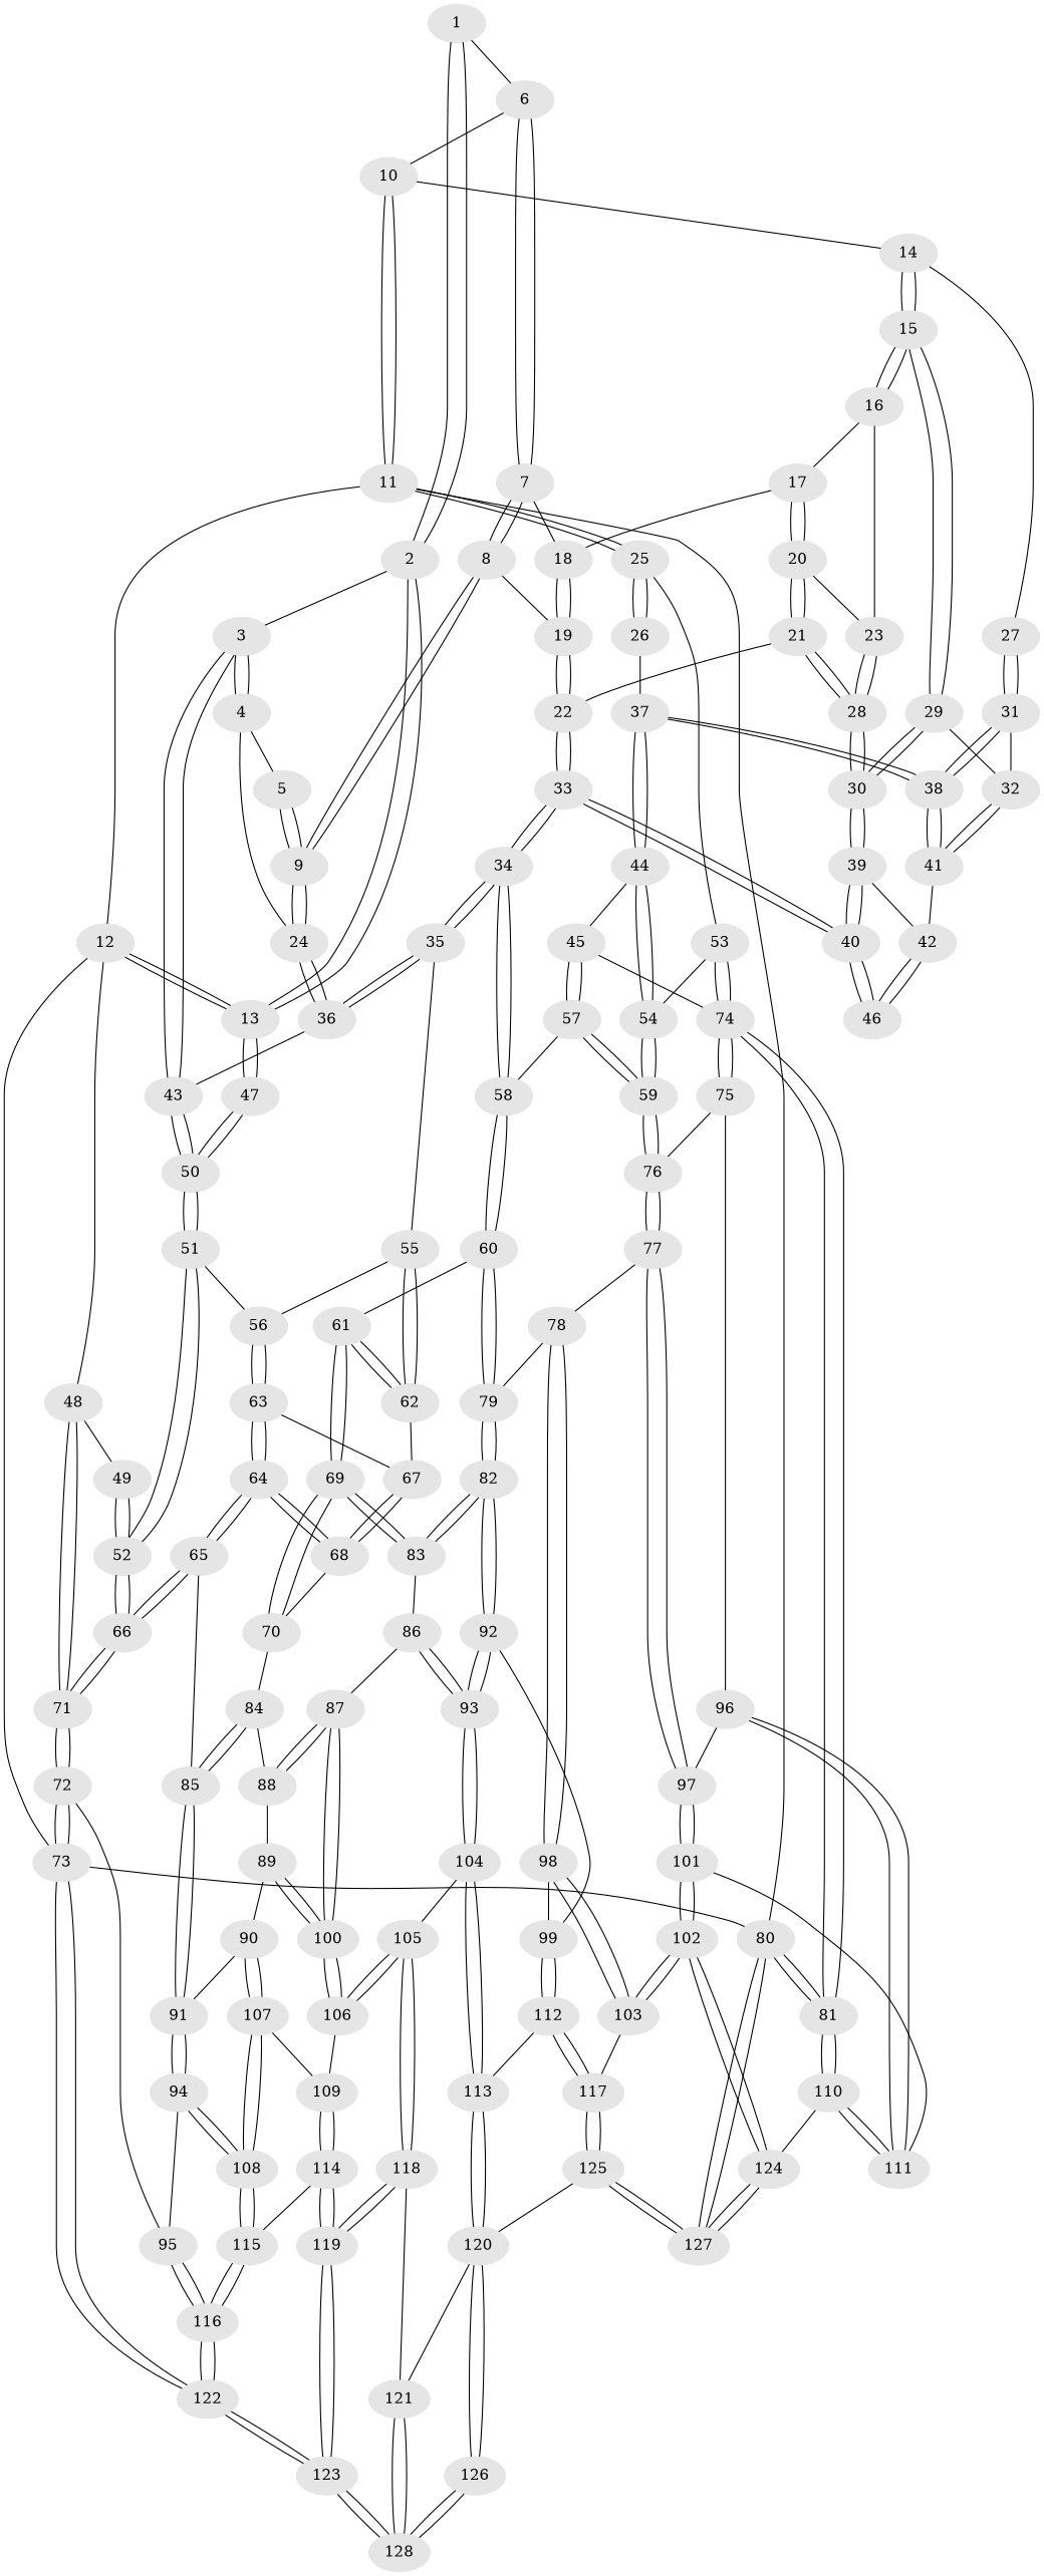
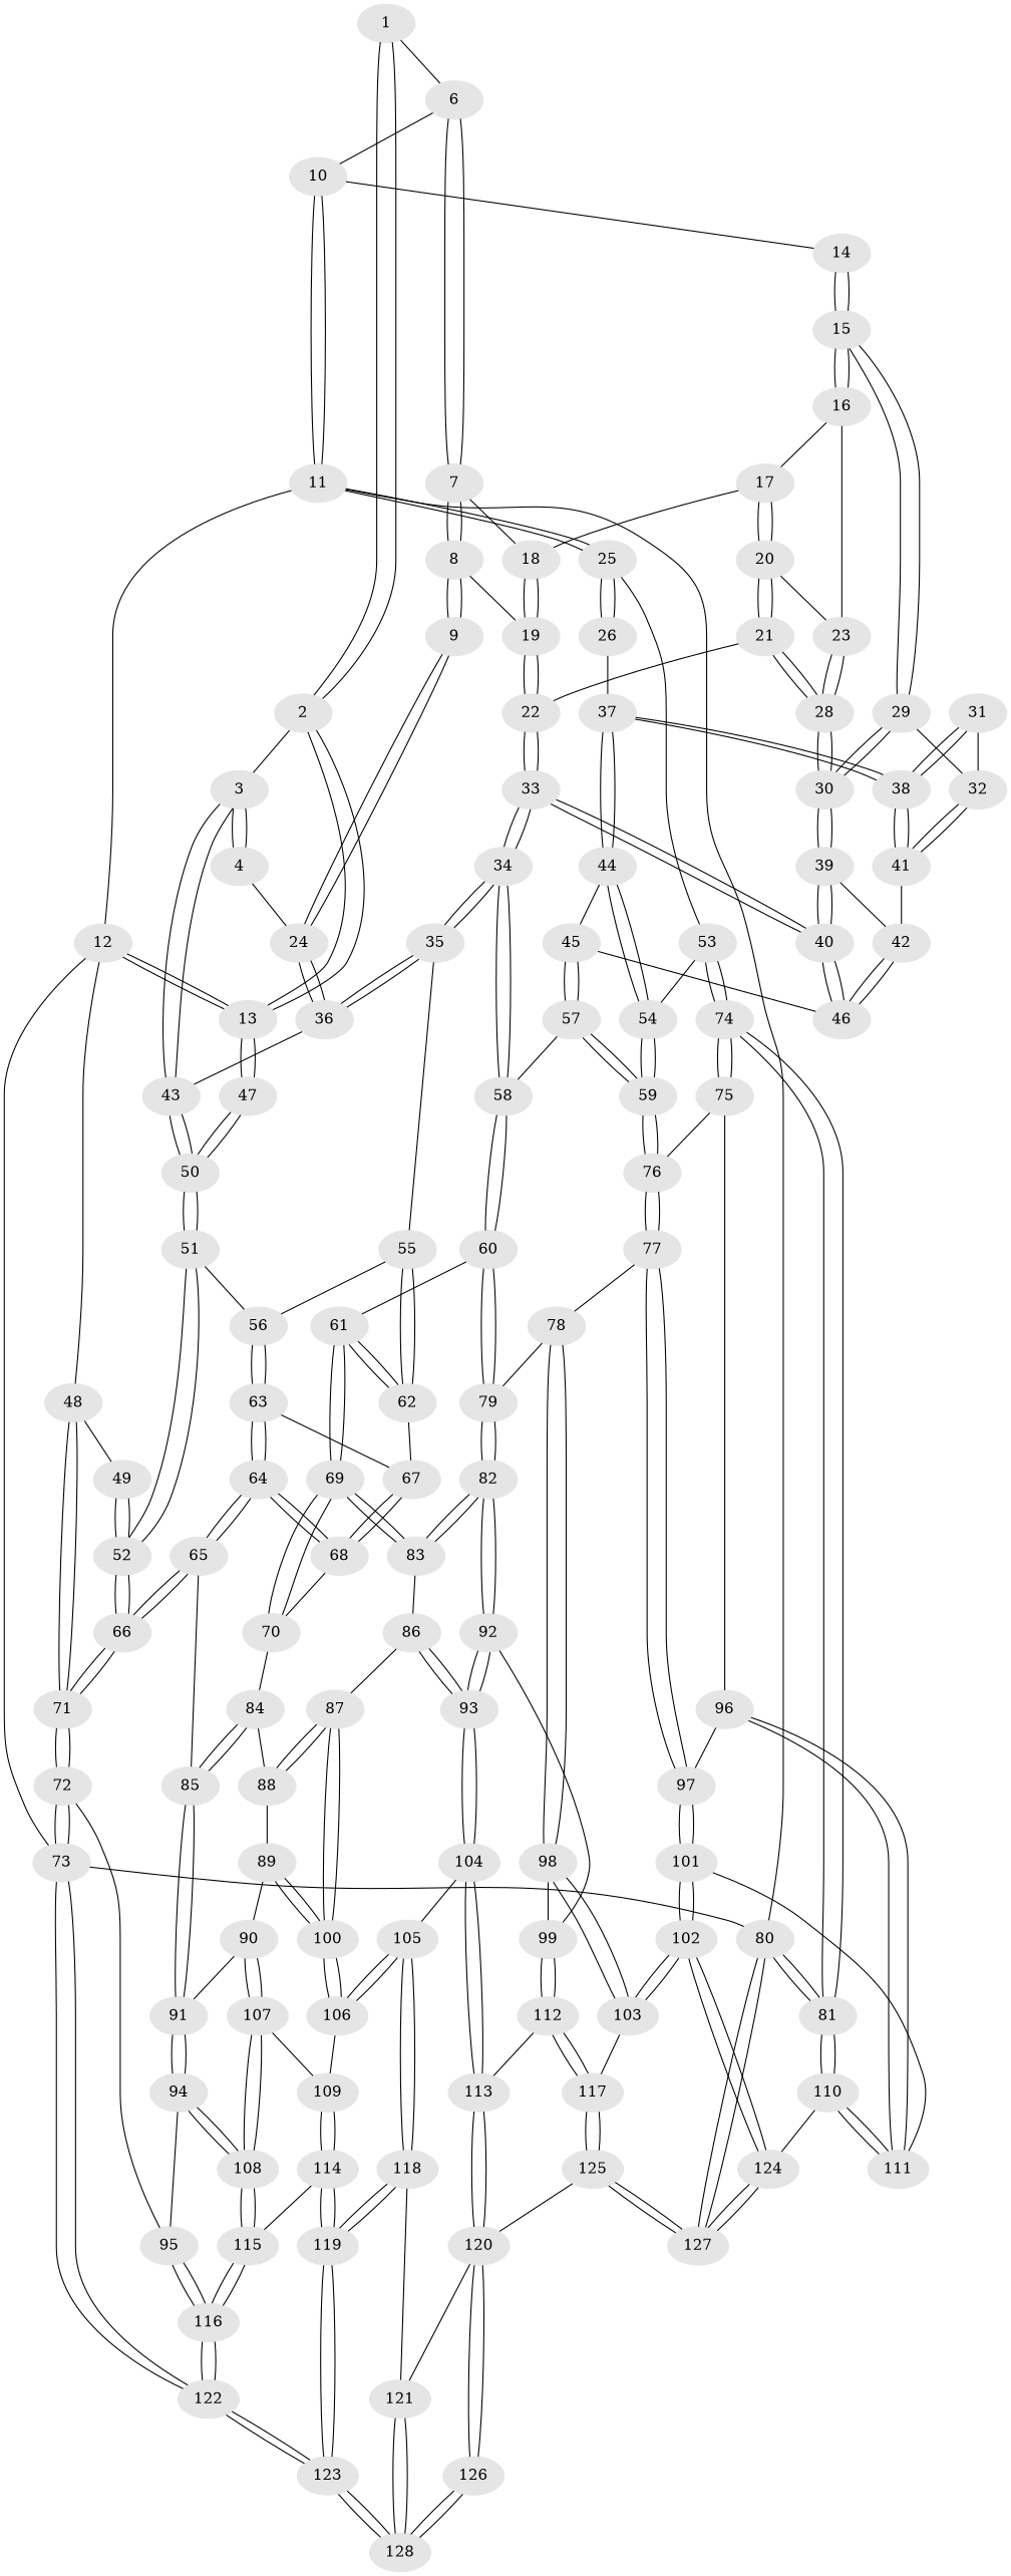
  graph {
    node [color=gray90 style=filled]
    1
    2
    6
    3
    13
    7
    10
    4
    43
    47
-   5
    24
    50
    9
    36
    8
    18
    11
    14
    19
    22
    12
    25
    80
    15
-   27
    48
    73
    26
    53
    81
    127
    49
    71
    122
    16
    29
    31
    17
    23
    30
    32
    20
    28
    21
    33
    34
    40
    37
    54
    74
    38
    44
    39
    41
    42
    35
    58
    46
    55
    60
    56
    62
    45
    51
    57
    59
    52
    72
    66
    63
    75
    76
    67
    64
    61
    79
    77
    69
    82
    70
    83
    68
    65
    85
    91
    84
    86
    88
    95
    116
    123
    96
    110
    97
    111
    78
    98
    101
    99
    103
    92
    124
    93
    87
    89
    94
    100
    104
    106
    90
    107
    108
    109
    112
    105
    113
    115
    102
    117
    125
    118
    120
    119
    121
    114
    126
    128
    1 -- 2
    1 -- 2
    1 -- 6
    2 -- 3
    2 -- 13
    2 -- 13
    6 -- 7
    6 -- 7
    6 -- 10
    3 -- 4
    3 -- 4
    3 -- 43
    3 -- 43
    13 -- 47
    13 -- 47
    7 -- 8
    7 -- 8
    7 -- 18
    10 -- 11
    10 -- 11
    10 -- 14
-   4 -- 5
    4 -- 24
    43 -- 50
    43 -- 50
    47 -- 50
    47 -- 50
-   5 -- 9
-   5 -- 9
    24 -- 36
    24 -- 36
    50 -- 51
    50 -- 51
    9 -- 24
    9 -- 24
    36 -- 43
    8 -- 9
    8 -- 9
    8 -- 19
    18 -- 19
    18 -- 19
    11 -- 12
    11 -- 25
    11 -- 25
    11 -- 80
    14 -- 15
    14 -- 15
-   14 -- 27
    19 -- 22
    19 -- 22
    22 -- 33
    22 -- 33
    12 -- 13
    12 -- 13
    12 -- 48
    12 -- 73
    25 -- 26
    25 -- 26
    25 -- 53
    80 -- 81
    80 -- 81
    80 -- 127
    80 -- 127
    15 -- 16
    15 -- 16
    15 -- 29
    15 -- 29
-   27 -- 31
-   27 -- 31
    48 -- 49
    48 -- 71
    48 -- 71
    73 -- 80
    73 -- 122
    73 -- 122
    26 -- 37
    53 -- 54
    53 -- 74
    53 -- 74
    81 -- 110
    81 -- 110
    49 -- 52
    49 -- 52
    71 -- 72
    71 -- 72
    122 -- 123
    122 -- 123
    16 -- 17
    16 -- 23
    29 -- 30
    29 -- 30
    29 -- 32
    31 -- 32
    31 -- 38
    31 -- 38
    17 -- 18
    17 -- 20
    17 -- 20
    23 -- 28
    23 -- 28
    30 -- 39
    30 -- 39
    32 -- 41
    32 -- 41
    20 -- 23
    20 -- 21
    20 -- 21
    28 -- 30
    28 -- 30
    21 -- 22
    21 -- 28
    21 -- 28
    33 -- 34
    33 -- 34
    33 -- 40
    33 -- 40
    34 -- 35
    34 -- 35
    34 -- 58
    34 -- 58
    40 -- 46
    40 -- 46
    37 -- 38
    37 -- 38
    37 -- 44
    37 -- 44
    54 -- 59
    54 -- 59
    74 -- 81
    74 -- 81
    74 -- 75
    74 -- 75
    38 -- 41
    38 -- 41
    44 -- 54
    44 -- 54
    44 -- 45
    39 -- 40
    39 -- 40
    39 -- 42
    41 -- 42
    42 -- 46
    42 -- 46
    35 -- 36
    35 -- 36
    35 -- 55
    58 -- 60
    58 -- 60
    55 -- 56
    55 -- 62
    55 -- 62
    60 -- 61
    60 -- 79
    60 -- 79
    56 -- 63
    56 -- 63
    62 -- 67
-   45 -- 74
+   45 -- 46
    45 -- 57
    45 -- 57
    51 -- 56
    51 -- 52
    51 -- 52
    57 -- 58
    57 -- 59
    57 -- 59
    59 -- 76
    59 -- 76
    52 -- 66
    52 -- 66
    72 -- 73
    72 -- 73
    72 -- 95
    66 -- 71
    66 -- 71
    63 -- 67
    63 -- 64
    63 -- 64
    75 -- 76
    75 -- 96
    76 -- 77
    76 -- 77
    67 -- 68
    67 -- 68
    64 -- 68
    64 -- 68
    64 -- 65
    64 -- 65
    61 -- 62
    61 -- 62
    61 -- 69
    61 -- 69
    79 -- 82
    79 -- 82
    77 -- 97
    77 -- 97
    77 -- 78
    69 -- 70
    69 -- 70
    69 -- 83
    69 -- 83
    82 -- 83
    82 -- 83
    82 -- 92
    82 -- 92
    70 -- 84
    83 -- 86
    68 -- 70
    65 -- 66
    65 -- 66
    65 -- 85
    85 -- 91
    85 -- 91
    91 -- 94
    91 -- 94
    84 -- 85
    84 -- 85
    84 -- 88
    86 -- 93
    86 -- 93
    86 -- 87
    88 -- 89
    95 -- 116
    95 -- 116
    116 -- 122
    116 -- 122
    123 -- 128
    123 -- 128
    96 -- 97
    96 -- 111
    96 -- 111
    110 -- 111
    110 -- 111
    110 -- 124
    97 -- 101
    97 -- 101
    78 -- 79
    78 -- 98
    78 -- 98
    98 -- 99
    98 -- 103
    98 -- 103
    101 -- 111
    101 -- 102
    101 -- 102
    99 -- 112
    99 -- 112
    103 -- 117
    92 -- 99
    92 -- 93
    92 -- 93
    124 -- 127
    124 -- 127
    93 -- 104
    93 -- 104
    87 -- 88
    87 -- 88
    87 -- 100
    87 -- 100
    89 -- 100
    89 -- 100
    89 -- 90
    94 -- 95
    94 -- 108
    94 -- 108
    100 -- 106
    100 -- 106
    104 -- 105
    104 -- 113
    104 -- 113
    106 -- 109
    90 -- 91
    90 -- 107
    90 -- 107
    107 -- 108
    107 -- 108
    107 -- 109
    108 -- 115
    108 -- 115
    109 -- 114
    109 -- 114
    112 -- 113
    112 -- 117
    112 -- 117
    105 -- 106
    105 -- 106
    105 -- 118
    105 -- 118
    113 -- 120
    113 -- 120
    115 -- 116
    115 -- 116
    102 -- 103
    102 -- 103
    102 -- 124
    102 -- 124
    117 -- 125
    117 -- 125
    125 -- 127
    125 -- 127
    125 -- 120
    118 -- 119
    118 -- 119
    118 -- 121
    120 -- 121
    120 -- 126
    120 -- 126
    119 -- 123
    119 -- 123
    121 -- 128
    121 -- 128
    114 -- 115
    114 -- 119
    114 -- 119
    126 -- 128
    126 -- 128
  }
